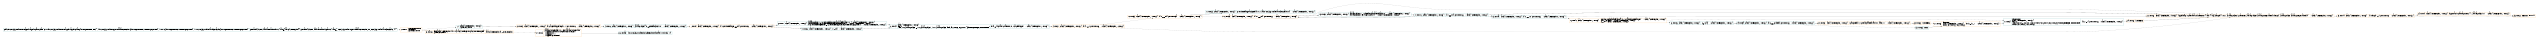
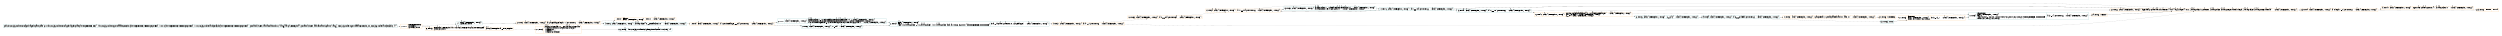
  digraph {
    rankdir=LR
    node [color=darkorange shape=record]
    edge [arrowhead=normal style=dashed]
    n1 [label="{0\:\ 0x0000|MTH_ENTER_BLOCK\lSYNTHETIC\lSplitter:B:0:0x0000\l}"]
    n2 [color=teal label="{1\:\ ?|Catch:\{ SQLException \-\> 0x0083 \}\lSplitter:B:0:0x0000\l}"]
    n3 [label="{26\:\ 0x0083|ExcHandler: SQLException (r9v1 'e' java.sql.SQLException A[CUSTOM_DECLARE])\lSplitter:B:0:0x0000\l|java.sql.SQLException r9 = move\-exception\l}"]
    n4 [label="{2\:\ 0x0005|Catch:\{ SQLException \-\> 0x0083 \}\l|if (r8.argFieldTypes.length \> 1) goto L_0x0008     \/\/ Catch:\{ SQLException \-\> 0x0083 \}\l}"]
    n5 [label="{27\:\ 0x0084|java.lang.StringBuilder r11 = new java.lang.StringBuilder()\lr11.append(\"Unable to run update stmt on object \")\lr11.append(r10)\lr11.append(\": \")\lr11.append(r8.statement)\l}"]
+   n6 [label="{3\:\ 0x0007|RETURN\lCatch:\{ SQLException \-\> 0x0083 \}\l|return 0     \/\/ Catch:\{ SQLException \-\> 0x0083 \}\l}"]
    n7 [color=teal label="{4\:\ 0x0008|Catch:\{ SQLException \-\> 0x0083 \}\l|java.lang.Object[] r0 = getFieldObjects(r10)     \/\/ Catch:\{ SQLException \-\> 0x0083 \}\l}"]
    n8 [label="{5\:\ 0x000f|Catch:\{ SQLException \-\> 0x0083 \}\l|if (r8.versionFieldType == null) goto L_0x0028     \/\/ Catch:\{ SQLException \-\> 0x0083 \}\l}"]
    n9 [color=teal label="{6\:\ 0x0011|Catch:\{ SQLException \-\> 0x0083 \}\l|java.lang.Object r1 = r8.versionFieldType.extractJavaFieldValue(r10)     \/\/ Catch:\{ SQLException \-\> 0x0083 \}\ljava.lang.Object r1 = r8.versionFieldType.moveToNextValue(r1)     \/\/ Catch:\{ SQLException \-\> 0x0083 \}\lr0[r8.versionFieldTypeIndex] = r8.versionFieldType.convertJavaFieldToSqlArgValue(r1)     \/\/ Catch:\{ SQLException \-\> 0x0083 \}\l}"]
    n10 [color=teal label="{7\:\ 0x0028|Catch:\{ SQLException \-\> 0x0083 \}\l|r1 = null     \/\/ Catch:\{ SQLException \-\> 0x0083 \}\l}"]
    n11 [color=teal label="{8\:\ 0x0029|Catch:\{ SQLException \-\> 0x0083 \}\lPHI: r1 \l  PHI: (r1v2 java.lang.Object) = (r1v8 java.lang.Object), (r1v11 java.lang.Object) binds: [B:7:0x0028, B:6:0x0011] A[DONT_GENERATE, DONT_INLINE]\l|int r9 = r9.update(r8.statement, r0, r8.argFieldTypes)     \/\/ Catch:\{ SQLException \-\> 0x0083 \}\l}"]
    n12 [label="{9\:\ 0x0031|Catch:\{ SQLException \-\> 0x0083 \}\l|if (r9 \<= 0) goto L_0x0066     \/\/ Catch:\{ SQLException \-\> 0x0083 \}\l}"]
    n13 [label="{10\:\ 0x0033|Catch:\{ SQLException \-\> 0x0083 \}\l|if (r1 == null) goto L_0x003a     \/\/ Catch:\{ SQLException \-\> 0x0083 \}\l}"]
    n14 [label="{22\:\ 0x0066|Catch:\{ SQLException \-\> 0x0083 \}\l|logger.debug(\"update data with statement '\{\}' and \{\} args, changed \{\} rows\", (java.lang.Object) r8.statement, (java.lang.Object) java.lang.Integer.valueOf(r0.length), (java.lang.Object) java.lang.Integer.valueOf(r9))     \/\/ Catch:\{ SQLException \-\> 0x0083 \}\l}"]
-   n15 [color=teal label="{11\:\ 0x0035|Catch:\{ SQLException \-\> 0x0083 \}\l|r8.versionFieldType.assignField(r10, r1, false, (com.j256.ormlite.dao.ObjectCache) null)     \/\/ Catch:\{ SQLException \-\> 0x0083 \}\l}"]
    n16 [label="{12\:\ 0x003a|Catch:\{ SQLException \-\> 0x0083 \}\l|if (r11 == null) goto L_0x0066     \/\/ Catch:\{ SQLException \-\> 0x0083 \}\l}"]
    n17 [label="{23\:\ 0x0079|Catch:\{ SQLException \-\> 0x0083 \}\l|if (r0.length \<= 0) goto L_0x0082     \/\/ Catch:\{ SQLException \-\> 0x0083 \}\l}"]
    n18 [color=teal label="{13\:\ 0x003c|Catch:\{ SQLException \-\> 0x0083 \}\l|java.lang.Object r1 = r8.idField.extractJavaFieldValue(r10)     \/\/ Catch:\{ SQLException \-\> 0x0083 \}\ljava.lang.Object r1 = r11.get(r8.clazz, r1)     \/\/ Catch:\{ SQLException \-\> 0x0083 \}\l}"]
    n19 [color=teal label="{14\:\ 0x0048|Catch:\{ SQLException \-\> 0x0083 \}\l|if (r1 == null) goto L_0x0066     \/\/ Catch:\{ SQLException \-\> 0x0083 \}\l}"]
    n20 [color=teal label="{15\:\ 0x004a|Catch:\{ SQLException \-\> 0x0083 \}\l|if (r1 == r10) goto L_0x0066     \/\/ Catch:\{ SQLException \-\> 0x0083 \}\l}"]
    n21 [label="{16\:\ 0x004c|Catch:\{ SQLException \-\> 0x0083 \}\l|com.j256.ormlite.field.FieldType[] r3 = r8.tableInfo.getFieldTypes()     \/\/ Catch:\{ SQLException \-\> 0x0083 \}\lint r4 = r3.length     \/\/ Catch:\{ SQLException \-\> 0x0083 \}\lr5 = 0     \/\/ Catch:\{ SQLException \-\> 0x0083 \}\l}"]
    n22 [color=teal label="{17\:\ 0x0054|LOOP_START\lCatch:\{ SQLException \-\> 0x0083 \}\lPHI: r5 \l  PHI: (r5v2 int) = (r5v1 int), (r5v3 int) binds: [B:16:0x004c, B:21:0x0063] A[DONT_GENERATE, DONT_INLINE]\lLOOP:0: B:17:0x0054\-\>B:21:0x0063\l|if (r5 \>= r4) goto L_0x0066     \/\/ Catch:\{ SQLException \-\> 0x0083 \}\l}"]
    n23 [color=teal label="{18\:\ 0x0056|Catch:\{ SQLException \-\> 0x0083 \}\l|r6 = r3[r5]     \/\/ Catch:\{ SQLException \-\> 0x0083 \}\l}"]
-   n24 [label="{29\:\ 0x0066|SYNTHETIC\l}"]
+   n24 [label="{29\:\ 0x0066|METHOD\l}"]
    n25 [color=teal label="{19\:\ 0x005a|Catch:\{ SQLException \-\> 0x0083 \}\l|if (r6 == r8.idField) goto L_0x0063     \/\/ Catch:\{ SQLException \-\> 0x0083 \}\l}"]
    n26 [label="{20\:\ 0x005c|Catch:\{ SQLException \-\> 0x0083 \}\l|r6.assignField(r1, r6.extractJavaFieldValue(r10), false, r11)     \/\/ Catch:\{ SQLException \-\> 0x0083 \}\l}"]
    n27 [color=teal label="{31\:\ 0x0063|DONT\l}"]
    n28 [label="{30\:\ 0x0063|SYNTHETIC\l}"]
    n29 [label="{21\:\ 0x0063|LOOP_END\lCatch:\{ SQLException \-\> 0x0083 \}\lLOOP:0: B:17:0x0054\-\>B:21:0x0063\l|int r5 = r5 + 1     \/\/ Catch:\{ SQLException \-\> 0x0083 \}\l}"]
    n30 [label="{24\:\ 0x007b|Catch:\{ SQLException \-\> 0x0083 \}\l|logger.trace(\"update arguments: \{\}\", (java.lang.Object) r0)     \/\/ Catch:\{ SQLException \-\> 0x0083 \}\l}"]
    n31 [label="{25\:\ 0x0082|RETURN\l|return r9\l}"]
    n32 [color=teal label="{28\:\ 0x00a3|throw com.j256.ormlite.misc.SqlExceptionUtil.create(r11.toString(), r9)\l}"]
    n33 [color=teal label="{public int com.j256.ormlite.stmt.mapped.MappedUpdate.update((r8v0 'this' com.j256.ormlite.stmt.mapped.MappedUpdate A[IMMUTABLE_TYPE, THIS]), (r9v0 com.j256.ormlite.support.DatabaseConnection A[IMMUTABLE_TYPE, METHOD_ARGUMENT]), (r10v0 T A[IMMUTABLE_TYPE, METHOD_ARGUMENT]), (r11v0 com.j256.ormlite.dao.ObjectCache A[IMMUTABLE_TYPE, METHOD_ARGUMENT]))  | Annotation[SYSTEM, dalvik.annotation.Throws, \{value=[java.sql.SQLException]\}], Annotation[SYSTEM, dalvik.annotation.Signature, \{value=[(, Lcom\/j256\/ormlite\/support\/DatabaseConnection;, TT;, Lcom\/j256\/ormlite\/dao\/ObjectCache;, )I]\}]\l}"]
    n1 -> n2
    n1 -> n3 [arrowhead=dot style=solid]
    n2 -> n4 [style=solid]
    n3 -> n5
+   n4 -> n6
    n4 -> n7 [arrowhead=dot style=solid]
    n5 -> n32 [arrowhead=dot style=solid]
    n7 -> n8 [style=solid]
    n8 -> n9 [style=solid]
    n8 -> n10 [arrowhead=dot style=solid]
    n9 -> n11
    n10 -> n11 [style=solid]
    n11 -> n12 [style=solid]
    n12 -> n13
    n12 -> n14
-   n13 -> n15 [arrowhead=dot style=solid]
    n13 -> n16 [arrowhead=dot]
    n14 -> n17
    n16 -> n14
    n16 -> n18 [style=solid]
    n17 -> n30 [arrowhead=dot]
    n17 -> n31 [arrowhead=dot]
    n18 -> n19 [style=solid]
    n19 -> n14 [style=solid]
    n19 -> n16 [style=solid]
    n19 -> n20 [arrowhead=dot style=solid]
    n20 -> n14
    n20 -> n21
    n21 -> n22 [arrowhead=dot]
    n21 -> n23
    n22 -> n24 [arrowhead=dot]
    n23 -> n25 [arrowhead=dot style=solid]
    n24 -> n14 [arrowhead=dot style=solid]
    n25 -> n26 [arrowhead=dot style=solid]
    n25 -> n27 [arrowhead=dot]
    n26 -> n28
    n27 -> n29 [style=solid]
    n28 -> n29 [arrowhead=dot]
    n29 -> n22 [arrowhead=dot style=solid]
    n30 -> n31
    n33 -> n1
  }
